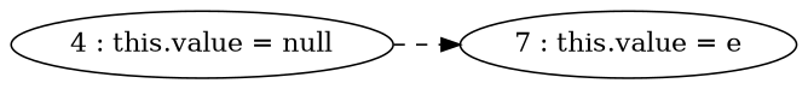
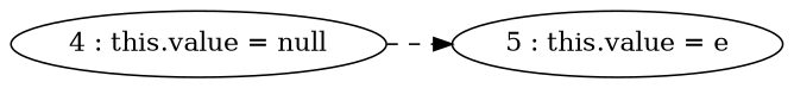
  digraph {
    rankdir=LR
    "4 : this.value = null"
-   "7 : this.value = e"
+   "7 : this.value = e" [label="5 : this.value = e"]
    "4 : this.value = null" -> "7 : this.value = e" [style=dashed]
  }
